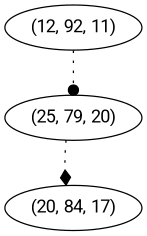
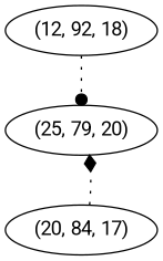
  digraph {
    fontname=Roboto
    node [fontname=Roboto]
    edge [fontname=Roboto style=dotted]
-   "(12, 92, 11)"
+   "(12, 92, 11)" [label="(12, 92, 18)"]
    "(25, 79, 20)"
    "(20, 84, 17)"
    "(12, 92, 11)" -> "(25, 79, 20)" [arrowhead=dot]
-   "(25, 79, 20)" -> "(20, 84, 17)" [arrowhead=diamond]
+   "(20, 84, 17)" -> "(25, 79, 20)" [arrowhead=diamond]
  }
